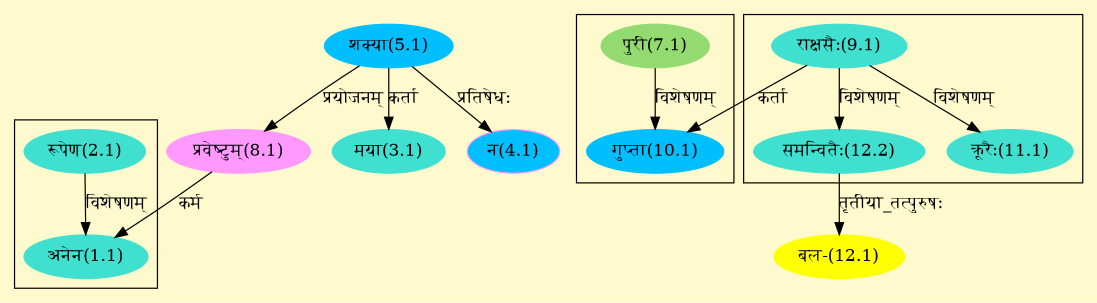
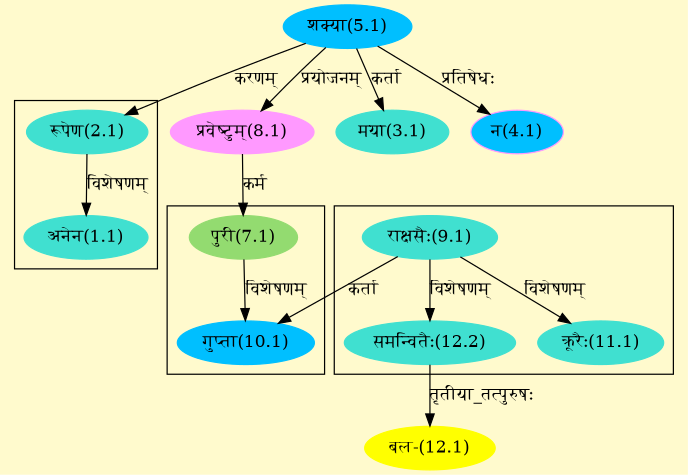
  digraph {
    bgcolor=lemonchiffon1
    compound=true
    rankdir=BT
    node [color="#40E0D0" style=filled]
    edge [dir=back]
    n1 [label="अनेन(1.1)"]
    n2 [label="रूपेण(2.1)"]
    n3 [color="#00BFFF" label="गुप्ता(10.1)"]
    n4 [color="#93DB70" label="पुरी(7.1)"]
    n5 [label="क्रूरैः(11.1)"]
    n6 [label="राक्षसैः(9.1)"]
    n7 [label="समन्वितैः(12.2)"]
    n8 [color="#00BFFF" label="शक्या(5.1)"]
    n9 [color="#FF99FF" label="प्रवेष्टुम्(8.1)"]
    n10 [label="मया(3.1)"]
    n11 [color="#FF99FF" fillcolor="#00BFFF" label="न(4.1)"]
    n12 [color="#FFFF00" label="बल-(12.1)"]
    subgraph cluster_1 {
      n1
      n2
    }
    subgraph cluster_2 {
      n3
      n4
    }
    subgraph cluster_3 {
      n5
      n6
      n7
    }
    n1 -> n2 [label="विशेषणम्"]
+   n2 -> n8 [label="करणम्"]
    n3 -> n4 [label="विशेषणम्"]
    n3 -> n6 [label="कर्ता"]
-   n1 -> n9 [label="कर्म"]
+   n4 -> n9 [label="कर्म"]
    n5 -> n6 [label="विशेषणम्"]
    n7 -> n6 [label="विशेषणम्"]
    n9 -> n8 [label="प्रयोजनम्"]
    n10 -> n8 [label="कर्ता"]
    n11 -> n8 [label="प्रतिषेधः"]
    n12 -> n7 [label="तृतीया_तत्पुरुषः"]
  }
